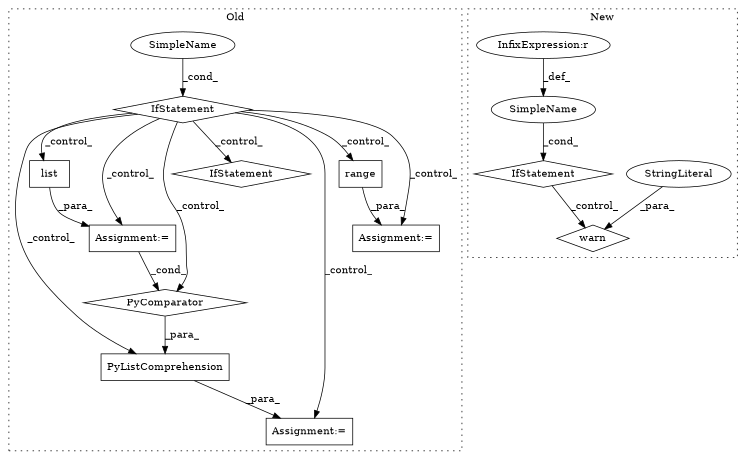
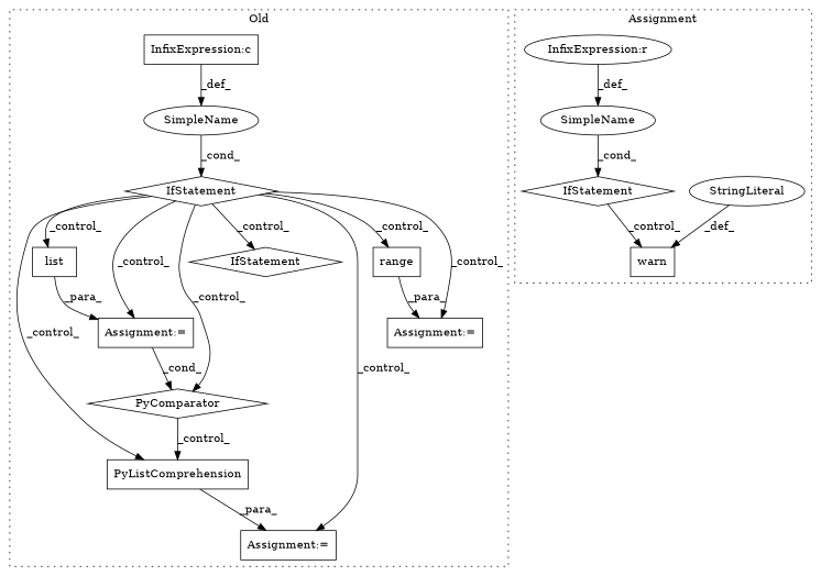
  digraph {
    node [a=7 l=55 s=3500 shape=box]
    n1 [a=109 l=137 label=PyListComprehension s=3426]
    n2 [a=113 label=PyComparator shape=diamond]
    n3 [label="Assignment:="]
    n4 [l=16 label="Assignment:=" s=3410]
    n5 [a=42 label=SimpleName shape=ellipse l="" s=""]
    n6 [a=25 label=IfStatement shape=diamond]
    n7 [l=16 label="Assignment:=" s=3636]
    n8 [a=32 l="6,1" label=range s="3736,3748"]
    n9 [a=25 l="4,2" label=IfStatement s="3353,3392" shape=diamond]
+   n10 [a=27 l=4 label="InfixExpression:c" s=3373]
    n11 [a=32 l="5,1" label=list s="3528,3538"]
-   n12 [a=32 l="5,1" label=warn s="2234,2309" shape=diamond]
+   n12 [a=32 l="5,1" label=warn s="2234,2309"]
    n13 [a=45 l=70 label=StringLiteral s=2239 shape=ellipse]
    n14 [a=25 l="4,2" label=IfStatement s="2204,2222" shape=diamond]
    n15 [a=42 label=SimpleName shape=ellipse l="" s=""]
    n16 [a=27 l=4 label="InfixExpression:r" s=2217 shape=ellipse]
    subgraph cluster_1 {
      label=Old
      style=dotted
      n1
      n2
      n3
      n4
      n5
      n6
      n7
      n8
      n9
+     n10
      n11
    }
    subgraph cluster_2 {
-     label=New
+     label=Assignment
      style=dotted
      n12
      n13
      n14
      n15
      n16
    }
    n1 -> n4 [label=_para_]
-   n2 -> n1 [label=_para_]
+   n2 -> n1 [label=_control_]
    n3 -> n2 [label=_cond_]
    n5 -> n9 [label=_cond_]
    n8 -> n7 [label=_para_]
    n9 -> n1 [label=_control_]
    n9 -> n2 [label=_control_]
    n9 -> n3 [label=_control_]
    n9 -> n4 [label=_control_]
    n9 -> n6 [label=_control_]
    n9 -> n7 [label=_control_]
    n9 -> n8 [label=_control_]
    n9 -> n11 [label=_control_]
+   n10 -> n5 [label=_def_]
    n11 -> n3 [label=_para_]
-   n13 -> n12 [label=_para_]
+   n13 -> n12 [label=_def_]
    n14 -> n12 [label=_control_]
    n15 -> n14 [label=_cond_]
    n16 -> n15 [label=_def_]
  }
